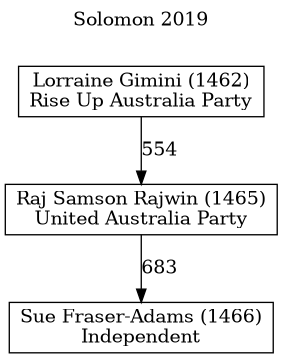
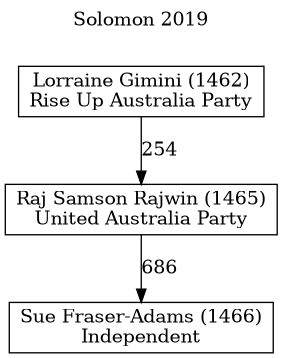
  digraph {
    label="Solomon 2019"
    labelloc=t
    mclimit=10
    node [shape=box]
    n1 [label="Sue Fraser-Adams (1466)\nIndependent"]
    n2 [label="Raj Samson Rajwin (1465)\nUnited Australia Party"]
    n3 [label="Lorraine Gimini (1462)\nRise Up Australia Party"]
-   n2 -> n1 [label=683]
-   n3 -> n2 [label=554]
+   n2 -> n1 [label=686]
+   n3 -> n2 [label=254]
  }
